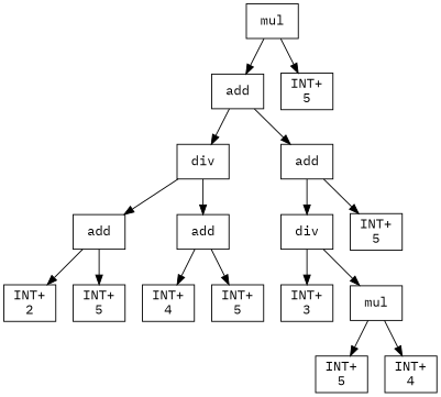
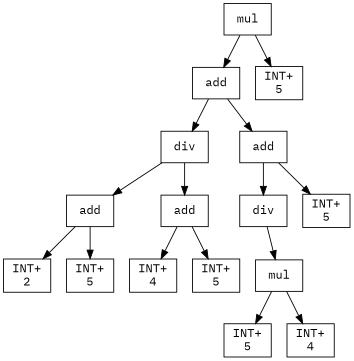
  digraph {
    fontname="IBM Plex Mono"
    node [shape=box fontname="IBM Plex Mono"]
    edge [fontname="IBM Plex Mono"]
    n1 [label=mul]
    n2 [label=add]
    n3 [label="INT+\n5"]
    n4 [label=div]
    n5 [label=add]
    n6 [label=add]
    n7 [label=add]
    n8 [label="INT+\n2"]
    n9 [label="INT+\n5"]
    n10 [label="INT+\n4"]
    n11 [label="INT+\n5"]
    n12 [label=div]
    n13 [label="INT+\n5"]
-   n14 [label="INT+\n3"]
    n15 [label=mul]
    n16 [label="INT+\n5"]
    n17 [label="INT+\n4"]
    n1 -> n2
    n1 -> n3
    n2 -> n4
    n2 -> n5
    n4 -> n6
    n4 -> n7
    n5 -> n12
    n5 -> n13
    n6 -> n8
    n6 -> n9
    n7 -> n10
    n7 -> n11
-   n12 -> n14
    n12 -> n15
    n15 -> n16
    n15 -> n17
  }
